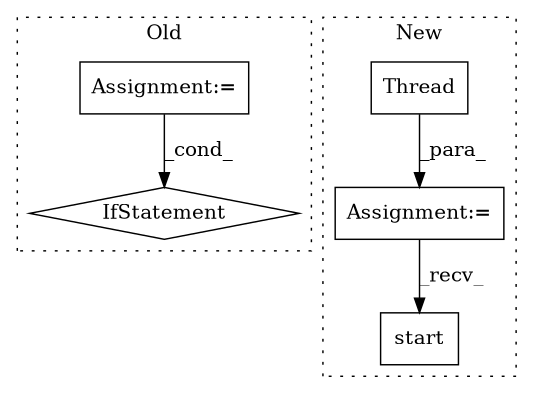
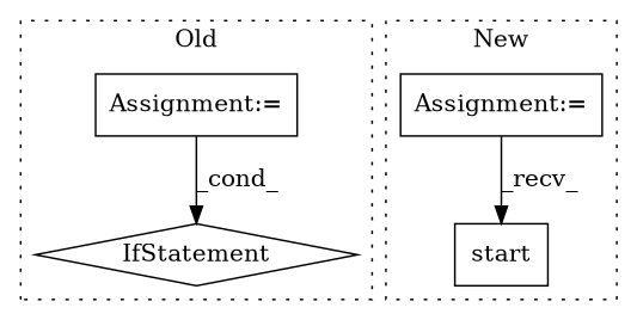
  digraph {
    node [a=7 l=1 shape=box]
    n1 [a=25 l="8,2" label=IfStatement s="2089,2115" shape=diamond]
    n2 [label="Assignment:=" s=1251]
-   n3 [a=32 l="7,1" label=Thread s="1241,1256"]
    n4 [a=32 l=7 label=start s=1275]
    n5 [label="Assignment:=" s=1230]
    subgraph cluster_1 {
      label=Old
      style=dotted
      n1
      n2
    }
    subgraph cluster_2 {
      label=New
      style=dotted
-     n3
      n4
      n5
    }
    n2 -> n1 [label=_cond_]
-   n3 -> n5 [label=_para_]
    n5 -> n4 [label=_recv_]
  }
